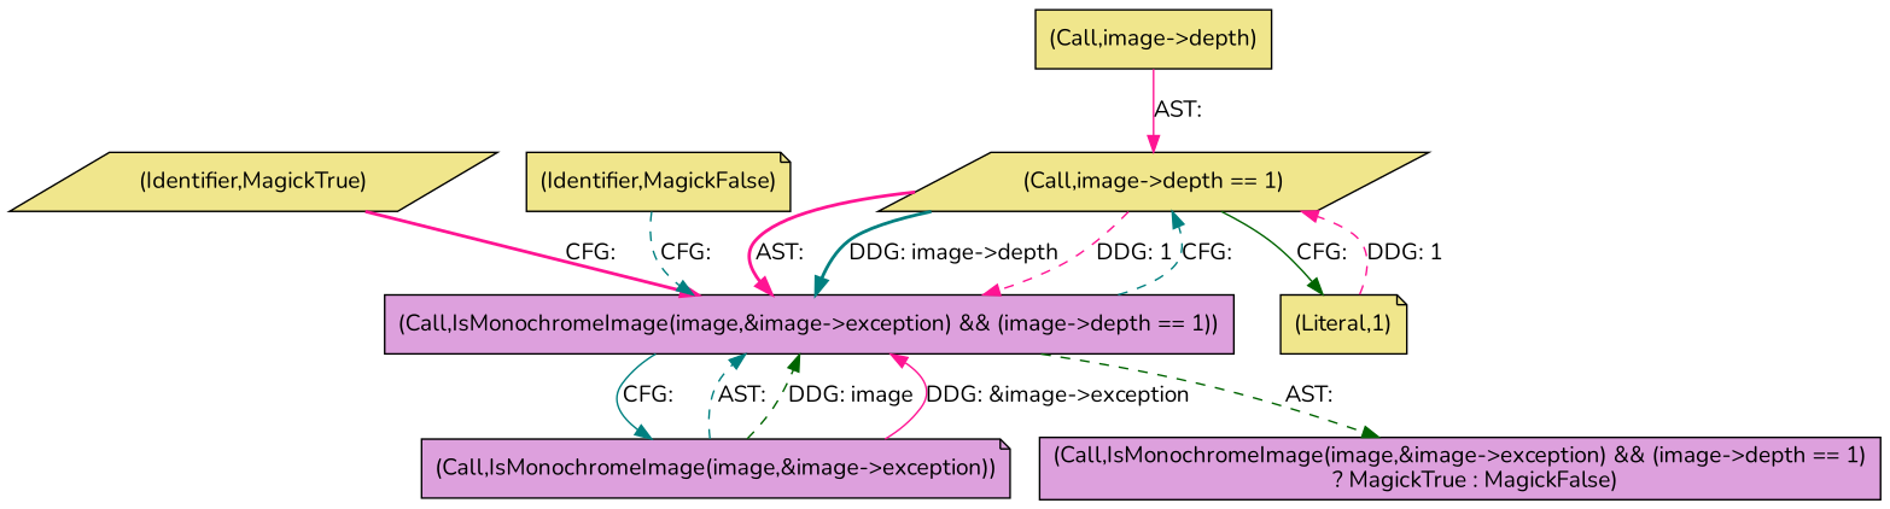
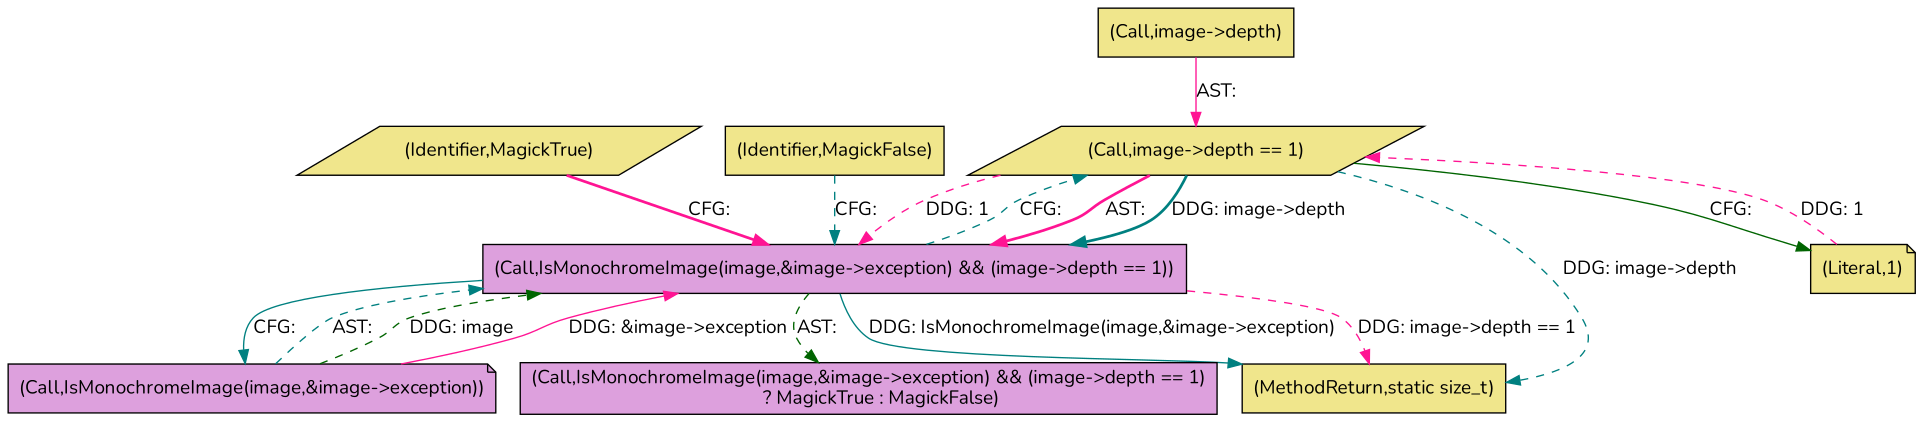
  digraph {
    fontname=Nunito
    node [fillcolor=khaki fontname=Nunito shape=box style=filled]
    edge [color=deeppink fontname=Nunito style=dashed]
    n1 [label="(Call,image->depth == 1)" shape=parallelogram]
    n2 [fillcolor=plum label="(Call,IsMonochromeImage(image,&image->exception) && (image->depth == 1))"]
+   n3 [label="(MethodReturn,static size_t)"]
    n4 [label="(Literal,1)" shape=note]
    n5 [fillcolor=plum label="(Call,IsMonochromeImage(image,&image->exception))" shape=note]
    n6 [fillcolor=plum label="(Call,IsMonochromeImage(image,&image->exception) && (image->depth == 1)\n     ? MagickTrue : MagickFalse)"]
    n7 [label="(Identifier,MagickTrue)" shape=parallelogram]
-   n8 [label="(Identifier,MagickFalse)" shape=note]
+   n8 [label="(Identifier,MagickFalse)"]
    n9 [label="(Call,image->depth)"]
    n1 -> n2 [label="AST: " style=bold]
    n1 -> n2 [color=teal label="DDG: image->depth" style=bold]
    n1 -> n2 [label="DDG: 1"]
+   n1 -> n3 [color=teal label="DDG: image->depth"]
    n1 -> n4 [color=darkgreen label="CFG: " style=solid]
    n2 -> n1 [color=teal label="CFG: "]
+   n2 -> n3 [label="DDG: image->depth == 1"]
+   n2 -> n3 [color=teal label="DDG: IsMonochromeImage(image,&image->exception)" style=solid]
    n2 -> n5 [color=teal label="CFG: " style=solid]
    n2 -> n6 [color=darkgreen label="AST: "]
    n4 -> n1 [label="DDG: 1"]
    n5 -> n2 [color=teal label="AST: "]
    n5 -> n2 [color=darkgreen label="DDG: image"]
    n5 -> n2 [label="DDG: &image->exception" style=solid]
    n7 -> n2 [label="CFG: " style=bold]
    n8 -> n2 [color=teal label="CFG: "]
    n9 -> n1 [label="AST: " style=solid]
  }
